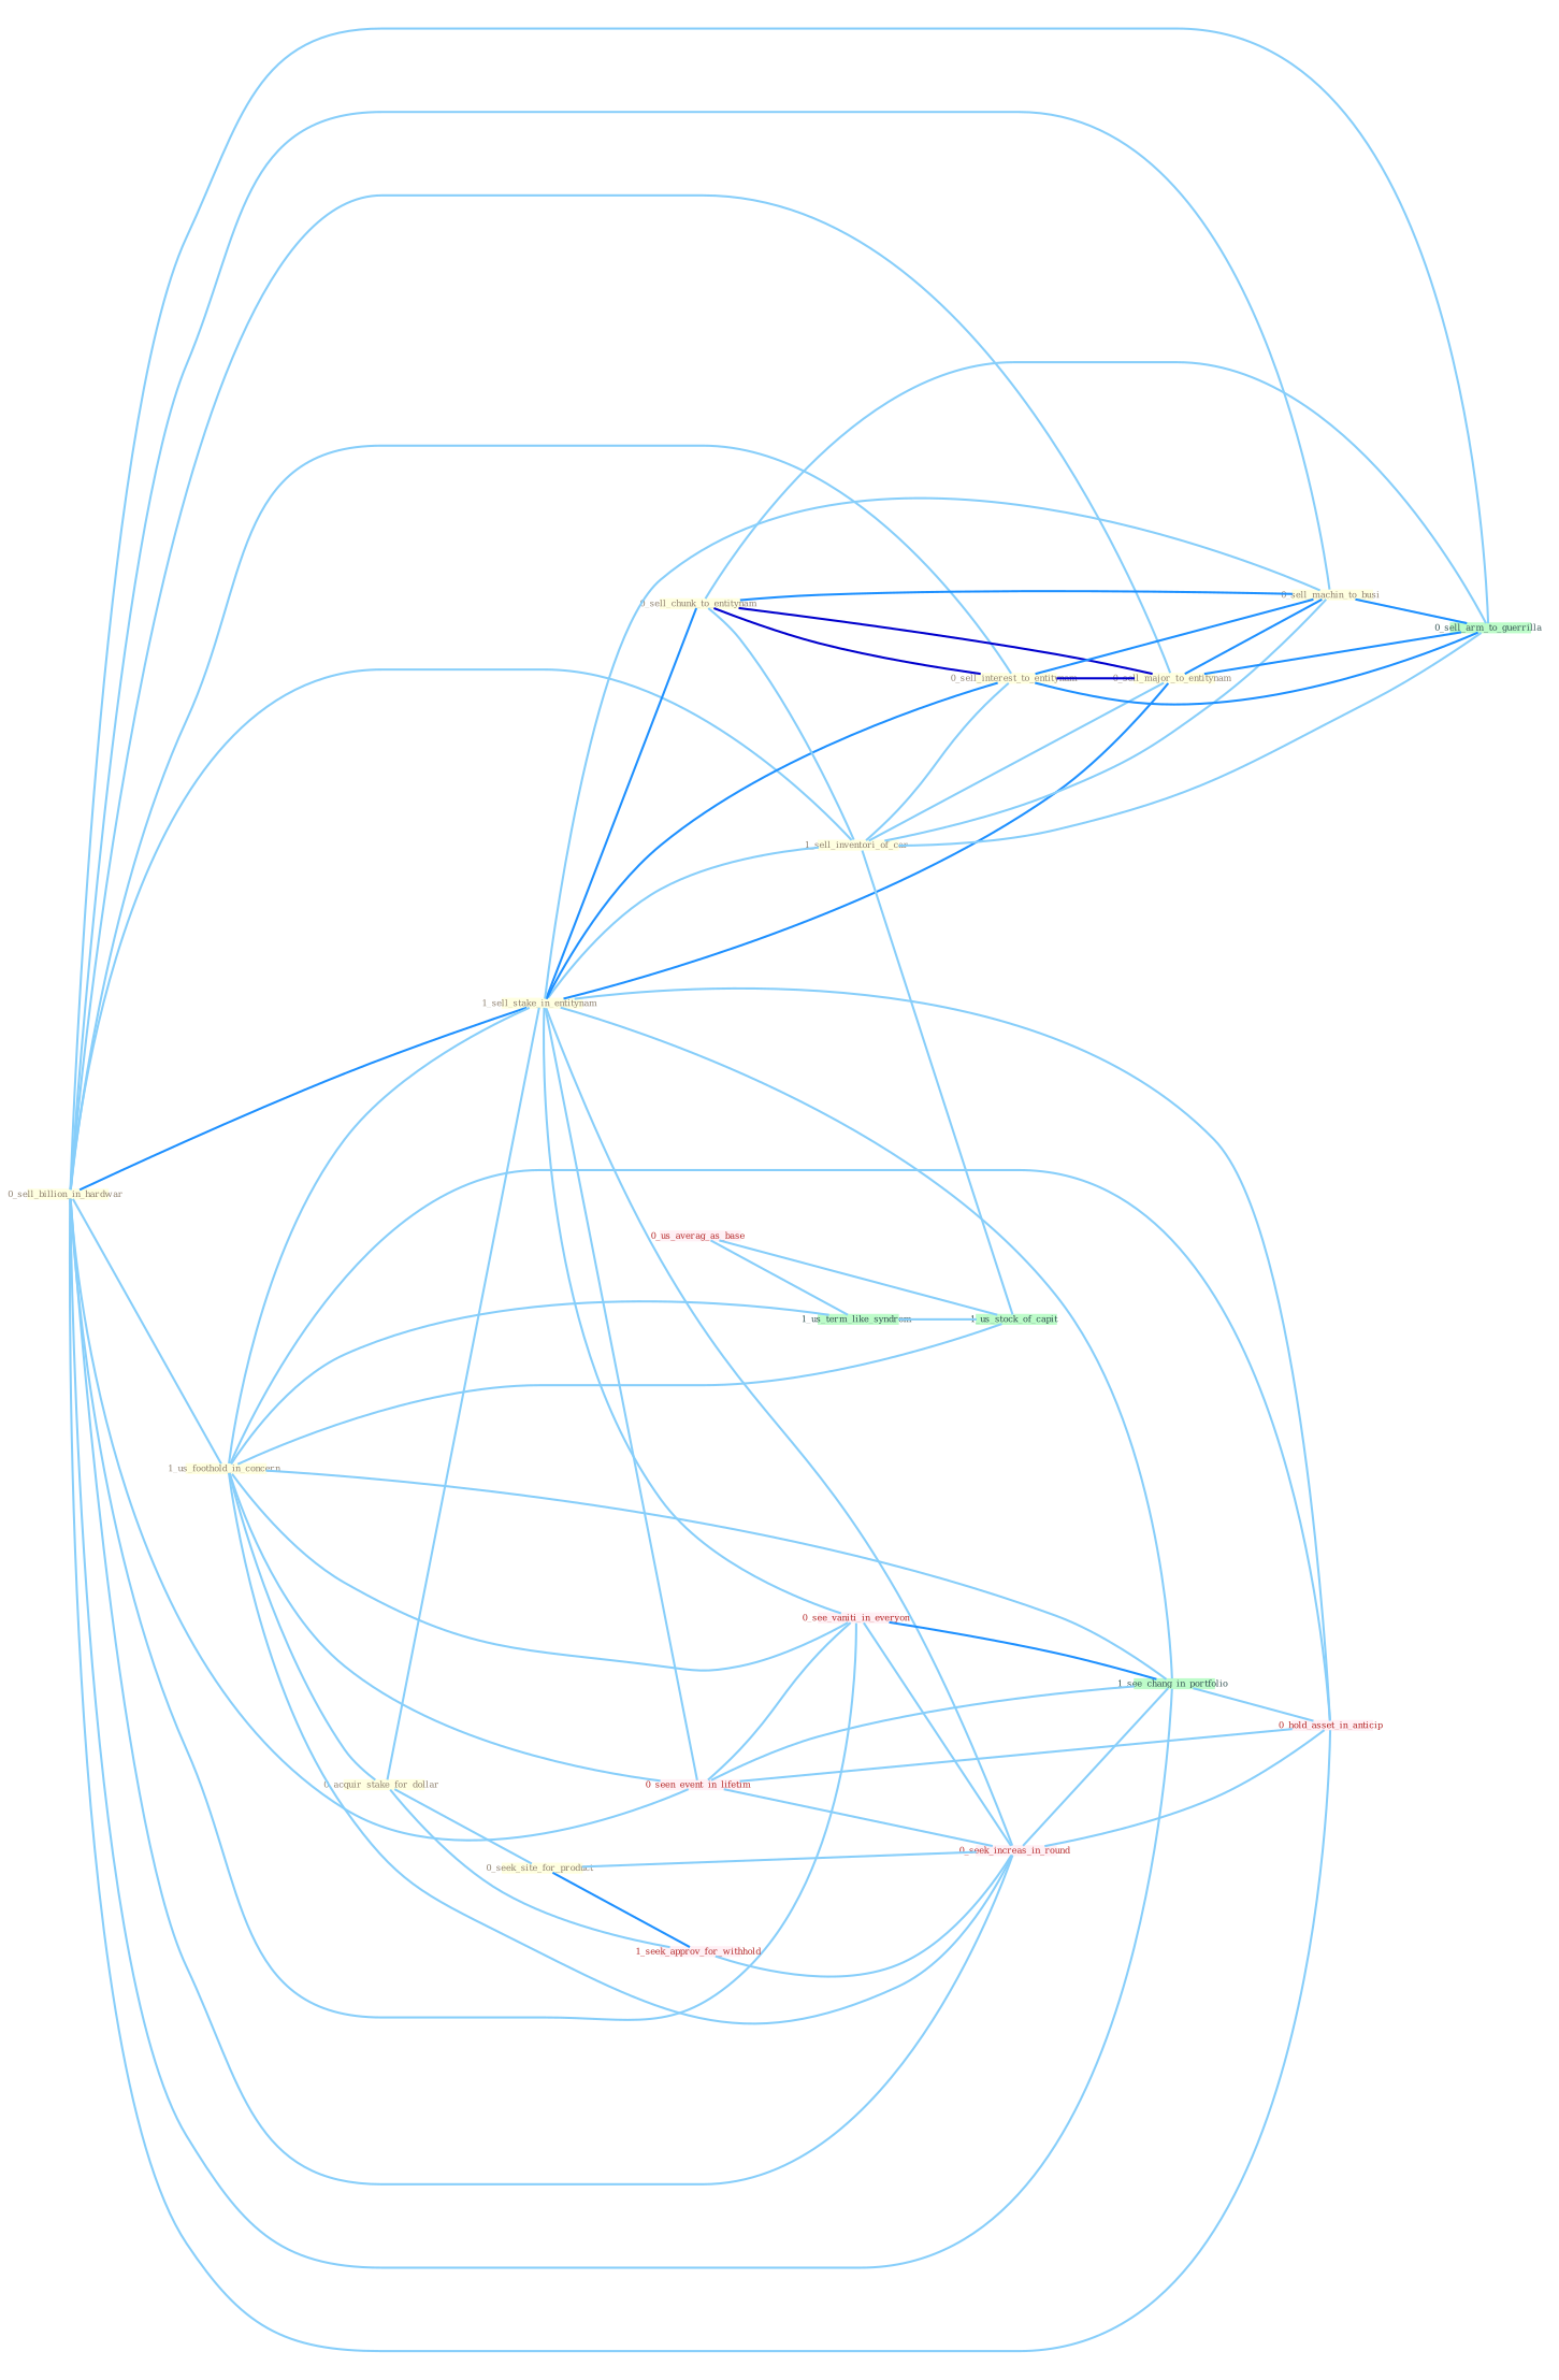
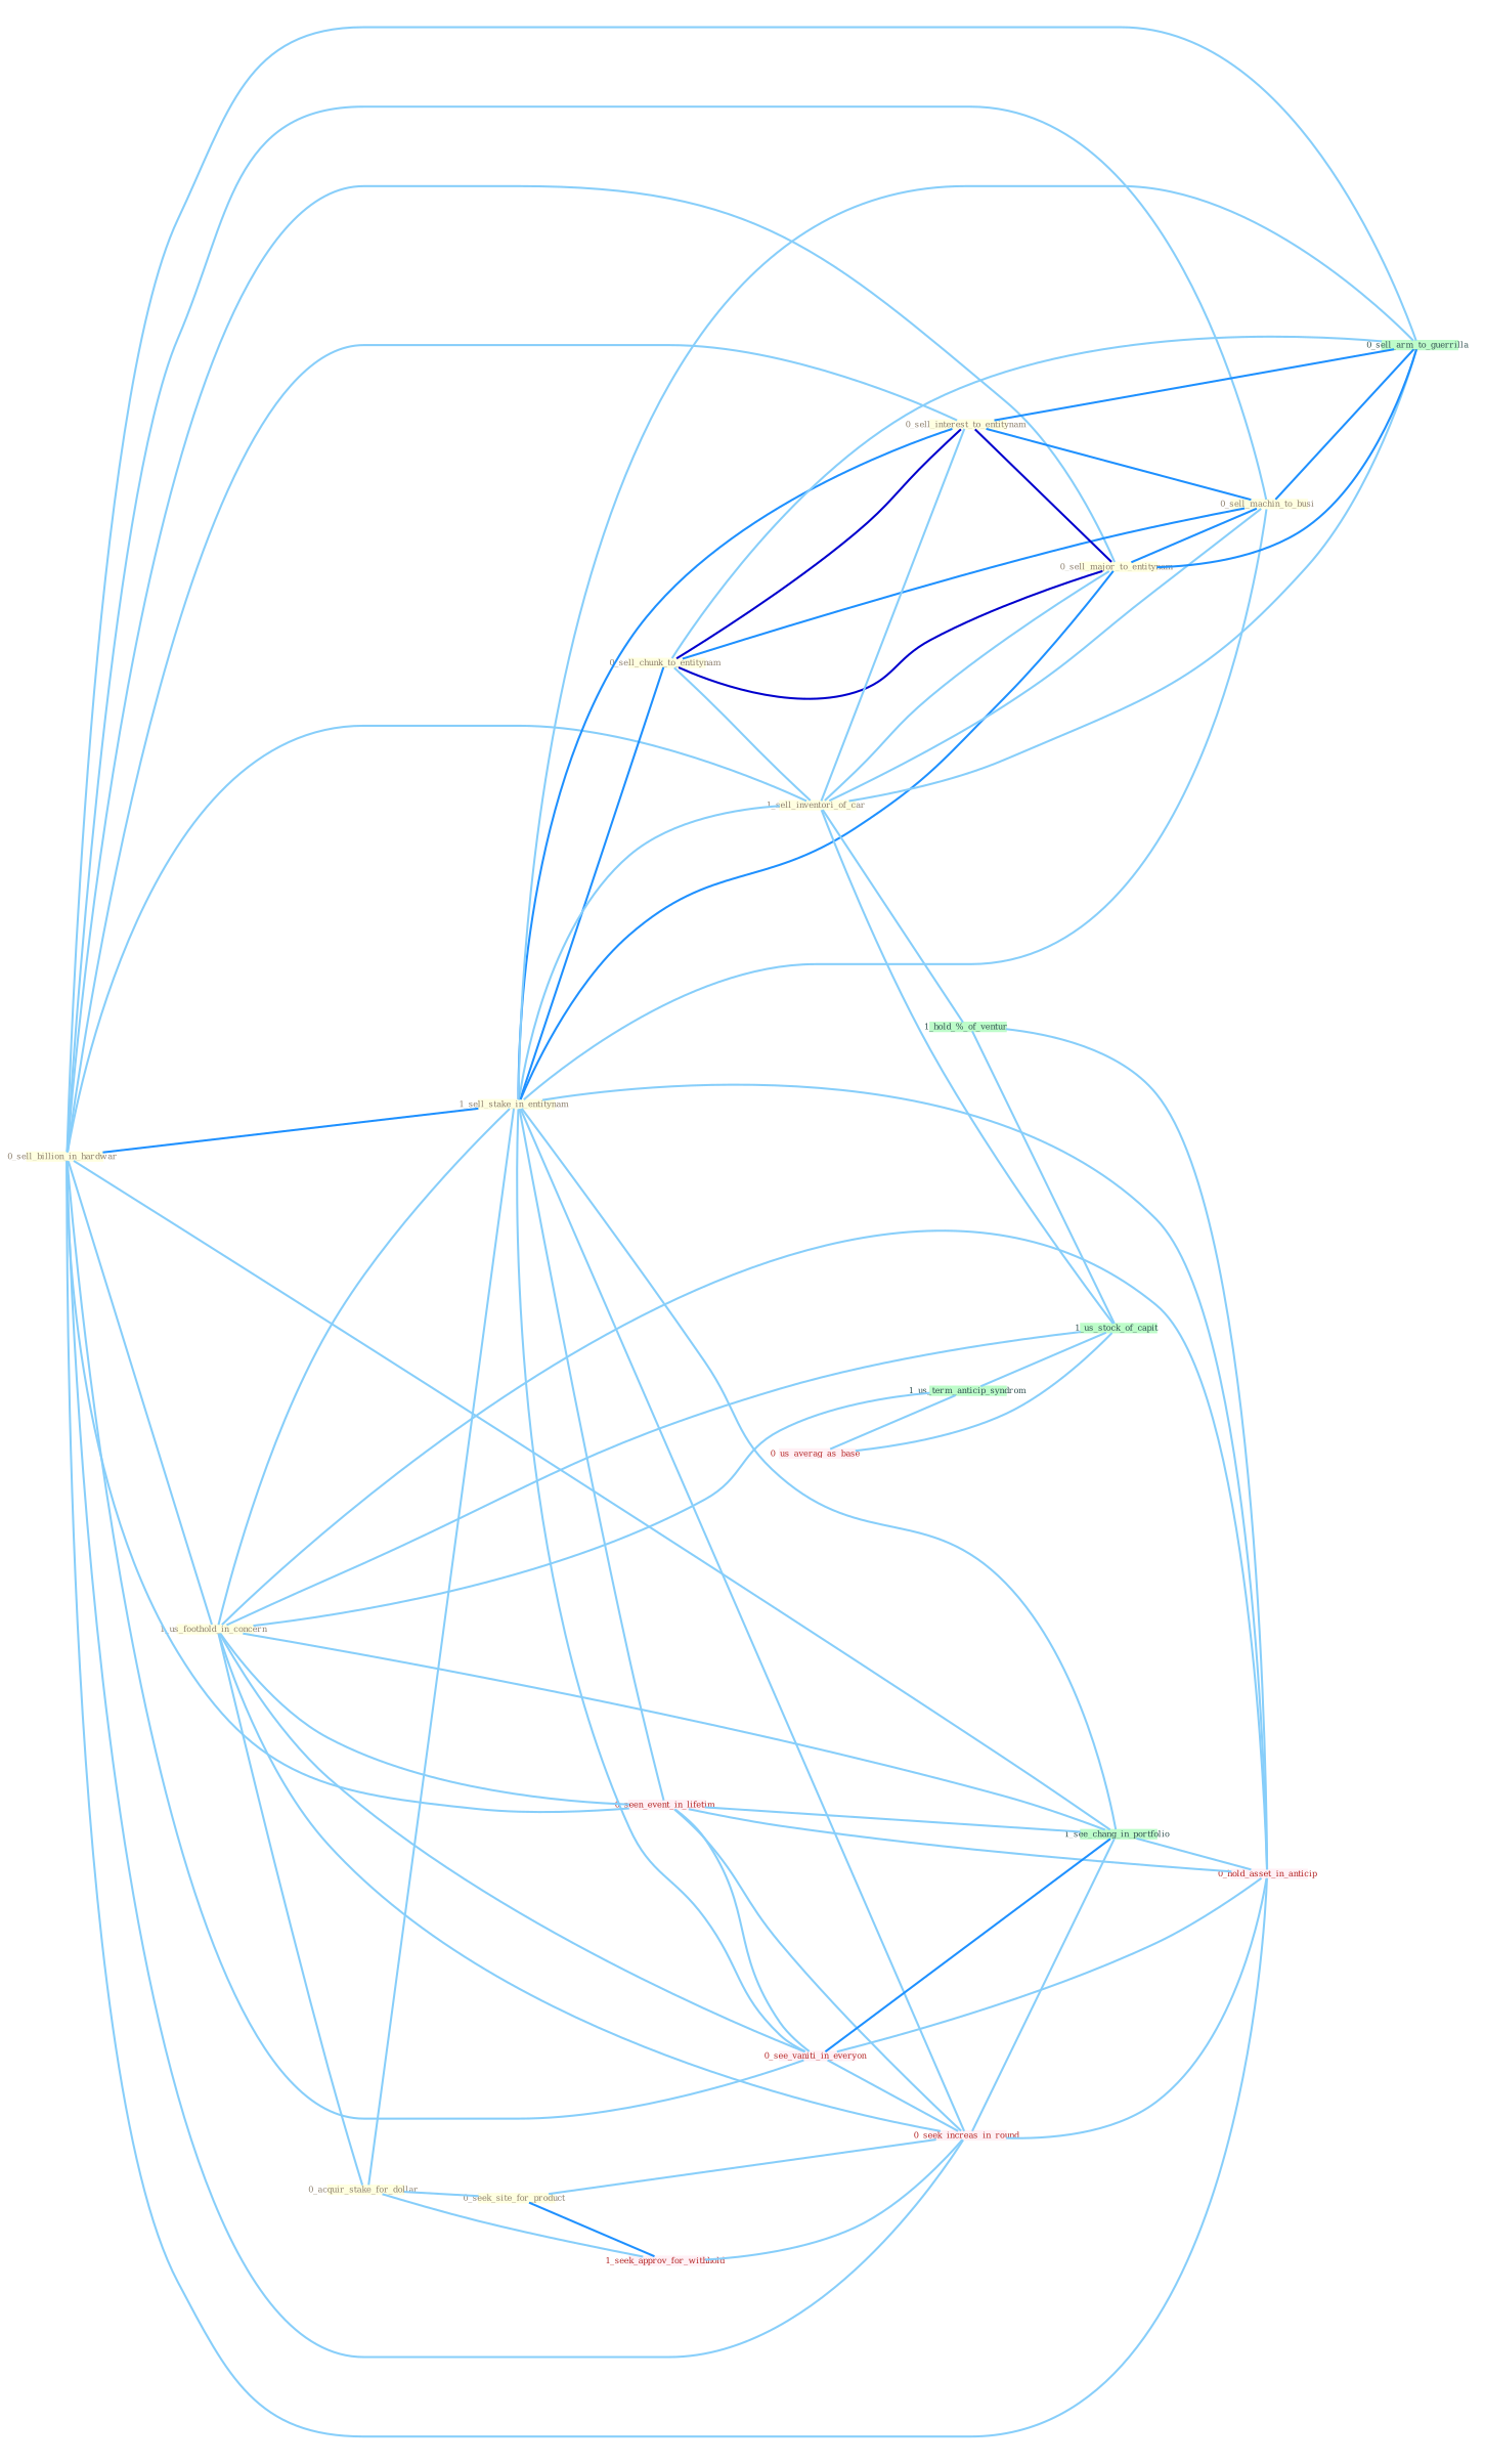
  graph {
    rankdir=LR
    node [color="#ffffe0" fixedsize=true fontcolor="#8b7d6b" fontsize=4 shape=polygon style=filled]
    edge [color="#87cefa" w=1]
    "0_sell_billion_in_hardwar " [height=.06 width=.5]
    "1_us_foothold_in_concern " [height=.06 width=.5]
    "0_acquir_stake_for_dollar " [height=.06 width=.5]
    "1_sell_stake_in_entitynam " [height=.06 width=.5]
    "0_sell_chunk_to_entitynam " [height=.06 width=.5]
    "1_sell_inventori_of_car " [height=.06 width=.5]
    "0_sell_interest_to_entitynam " [height=.06 width=.5]
    "0_sell_major_to_entitynam " [height=.06 width=.5]
    "0_sell_machin_to_busi " [height=.06 width=.5]
    "0_seek_site_for_product " [height=.06 width=.5]
    "0_seen_event_in_lifetim " [color="#fff0f5" fontcolor="#b22222" height=.06 width=.5]
    "0_us_averag_as_base " [color="#fff0f5" fontcolor="#b22222" height=.06 width=.5]
    "1_seek_approv_for_withhold " [color="#fff0f5" fontcolor="#b22222" height=.06 width=.5]
    "0_see_vaniti_in_everyon " [color="#fff0f5" fontcolor="#b22222" height=.06 width=.5]
    "0_seek_increas_in_round " [color="#fff0f5" fontcolor="#b22222" height=.06 width=.5]
    "0_hold_asset_in_anticip " [color="#fff0f5" fontcolor="#b22222" height=.06 width=.5]
    "0_sell_arm_to_guerrilla " [color="#BDFCC9" fontcolor="#2f4f4f" height=.06 width=.5]
    "1_see_chang_in_portfolio " [color="#BDFCC9" fontcolor="#2f4f4f" height=.06 width=.5]
-   "1_us_term_like_syndrom " [color="#BDFCC9" fontcolor="#2f4f4f" height=.06 width=.5]
+   "1_us_term_like_syndrom " [color="#BDFCC9" fontcolor="#2f4f4f" height=.06 width=.5 label="1_us_term_anticip_syndrom"]
    "1_us_stock_of_capit " [color="#BDFCC9" fontcolor="#2f4f4f" height=.06 width=.5]
+   "1_hold_%_of_ventur " [color="#BDFCC9" fontcolor="#2f4f4f" height=.06 width=.5]
    subgraph sub_1 {
      "0_sell_billion_in_hardwar "
      "1_us_foothold_in_concern "
      "0_acquir_stake_for_dollar "
      "1_sell_stake_in_entitynam "
      "0_sell_chunk_to_entitynam "
      "1_sell_inventori_of_car "
      "0_sell_interest_to_entitynam "
      "0_sell_major_to_entitynam "
      "0_sell_machin_to_busi "
      "0_seek_site_for_product "
    }
    subgraph sub_2 {
      "0_seen_event_in_lifetim "
      "0_us_averag_as_base "
      "1_seek_approv_for_withhold "
      "0_see_vaniti_in_everyon "
      "0_seek_increas_in_round "
      "0_hold_asset_in_anticip "
    }
    "0_sell_billion_in_hardwar " -- "1_us_foothold_in_concern "
    "0_sell_billion_in_hardwar " -- "1_sell_stake_in_entitynam " [color="#1e90ff" w=2]
    "0_sell_billion_in_hardwar " -- "1_sell_inventori_of_car "
    "0_sell_billion_in_hardwar " -- "0_sell_interest_to_entitynam "
    "0_sell_billion_in_hardwar " -- "0_sell_major_to_entitynam "
    "0_sell_billion_in_hardwar " -- "0_sell_machin_to_busi "
    "0_sell_billion_in_hardwar " -- "0_seen_event_in_lifetim "
    "0_sell_billion_in_hardwar " -- "0_see_vaniti_in_everyon "
    "0_sell_billion_in_hardwar " -- "0_seek_increas_in_round "
    "0_sell_billion_in_hardwar " -- "0_hold_asset_in_anticip "
    "0_sell_billion_in_hardwar " -- "0_sell_arm_to_guerrilla "
    "0_sell_billion_in_hardwar " -- "1_see_chang_in_portfolio "
    "1_us_foothold_in_concern " -- "0_acquir_stake_for_dollar "
    "1_us_foothold_in_concern " -- "1_sell_stake_in_entitynam "
    "1_us_foothold_in_concern " -- "0_seen_event_in_lifetim "
    "1_us_foothold_in_concern " -- "0_see_vaniti_in_everyon "
    "1_us_foothold_in_concern " -- "0_seek_increas_in_round "
    "1_us_foothold_in_concern " -- "0_hold_asset_in_anticip "
    "1_us_foothold_in_concern " -- "1_see_chang_in_portfolio "
    "1_us_foothold_in_concern " -- "1_us_term_like_syndrom "
    "1_us_foothold_in_concern " -- "1_us_stock_of_capit "
    "0_acquir_stake_for_dollar " -- "1_sell_stake_in_entitynam "
    "0_acquir_stake_for_dollar " -- "0_seek_site_for_product "
    "0_acquir_stake_for_dollar " -- "1_seek_approv_for_withhold "
    "1_sell_stake_in_entitynam " -- "0_sell_chunk_to_entitynam " [color="#1e90ff" w=2]
    "1_sell_stake_in_entitynam " -- "1_sell_inventori_of_car "
    "1_sell_stake_in_entitynam " -- "0_sell_interest_to_entitynam " [color="#1e90ff" w=2]
    "1_sell_stake_in_entitynam " -- "0_sell_major_to_entitynam " [color="#1e90ff" w=2]
    "1_sell_stake_in_entitynam " -- "0_sell_machin_to_busi "
    "1_sell_stake_in_entitynam " -- "0_seen_event_in_lifetim "
    "1_sell_stake_in_entitynam " -- "0_see_vaniti_in_everyon "
    "1_sell_stake_in_entitynam " -- "0_seek_increas_in_round "
    "1_sell_stake_in_entitynam " -- "0_hold_asset_in_anticip "
+   "1_sell_stake_in_entitynam " -- "0_sell_arm_to_guerrilla "
    "1_sell_stake_in_entitynam " -- "1_see_chang_in_portfolio "
    "0_sell_chunk_to_entitynam " -- "1_sell_inventori_of_car "
    "0_sell_chunk_to_entitynam " -- "0_sell_interest_to_entitynam " [color="#0000cd" w=3]
    "0_sell_chunk_to_entitynam " -- "0_sell_major_to_entitynam " [color="#0000cd" w=3]
    "0_sell_chunk_to_entitynam " -- "0_sell_machin_to_busi " [color="#1e90ff" w=2]
    "0_sell_chunk_to_entitynam " -- "0_sell_arm_to_guerrilla " [w=2]
    "1_sell_inventori_of_car " -- "0_sell_interest_to_entitynam "
    "1_sell_inventori_of_car " -- "0_sell_major_to_entitynam "
    "1_sell_inventori_of_car " -- "0_sell_machin_to_busi "
    "1_sell_inventori_of_car " -- "0_sell_arm_to_guerrilla "
    "1_sell_inventori_of_car " -- "1_us_stock_of_capit "
+   "1_sell_inventori_of_car " -- "1_hold_%_of_ventur "
    "0_sell_interest_to_entitynam " -- "0_sell_major_to_entitynam " [color="#0000cd" w=3]
    "0_sell_interest_to_entitynam " -- "0_sell_machin_to_busi " [color="#1e90ff" w=2]
    "0_sell_interest_to_entitynam " -- "0_sell_arm_to_guerrilla " [color="#1e90ff" w=2]
    "0_sell_major_to_entitynam " -- "0_sell_machin_to_busi " [color="#1e90ff" w=2]
    "0_sell_major_to_entitynam " -- "0_sell_arm_to_guerrilla " [color="#1e90ff" w=2]
    "0_sell_machin_to_busi " -- "0_sell_arm_to_guerrilla " [color="#1e90ff" w=2]
    "0_seek_site_for_product " -- "1_seek_approv_for_withhold " [color="#1e90ff" w=2]
    "0_seek_site_for_product " -- "0_seek_increas_in_round "
    "0_seen_event_in_lifetim " -- "0_see_vaniti_in_everyon "
    "0_seen_event_in_lifetim " -- "0_seek_increas_in_round "
    "0_seen_event_in_lifetim " -- "0_hold_asset_in_anticip "
    "0_seen_event_in_lifetim " -- "1_see_chang_in_portfolio "
    "0_us_averag_as_base " -- "1_us_term_like_syndrom "
    "0_us_averag_as_base " -- "1_us_stock_of_capit "
    "1_seek_approv_for_withhold " -- "0_seek_increas_in_round "
    "0_see_vaniti_in_everyon " -- "0_seek_increas_in_round "
+   "0_see_vaniti_in_everyon " -- "0_hold_asset_in_anticip "
    "0_see_vaniti_in_everyon " -- "1_see_chang_in_portfolio " [color="#1e90ff" w=2]
    "0_seek_increas_in_round " -- "0_hold_asset_in_anticip "
    "0_seek_increas_in_round " -- "1_see_chang_in_portfolio "
    "1_see_chang_in_portfolio " -- "0_hold_asset_in_anticip "
    "1_us_term_like_syndrom " -- "1_us_stock_of_capit "
+   "1_hold_%_of_ventur " -- "0_hold_asset_in_anticip "
+   "1_hold_%_of_ventur " -- "1_us_stock_of_capit "
  }
